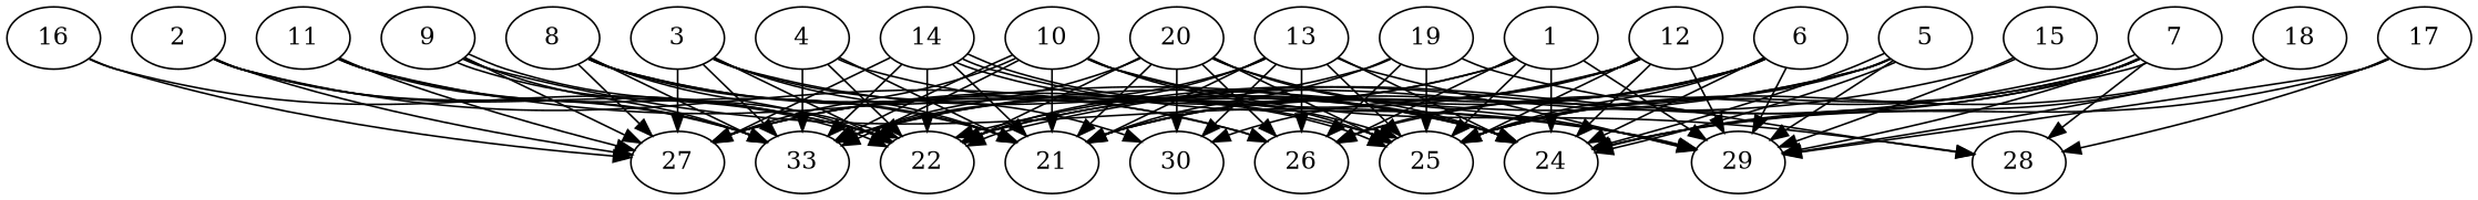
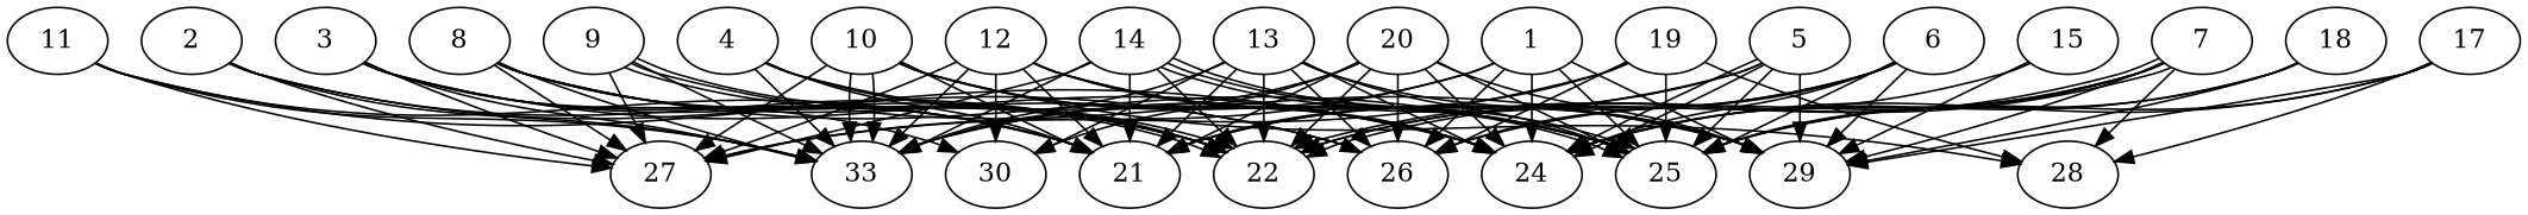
  digraph {
    node [alpha=0.18]
    1 [alpha=0.13 expect_size=38565888]
    n2 [alpha=0.12 expect_size=11624448 label=33]
    24 [alpha=0.06 expect_size=11760640]
    25 [alpha=0.04 expect_size=32920576]
    26 [alpha=0.14 expect_size=9972736]
    27 [alpha=0.09 expect_size=40069120]
    29 [expect_size=17703936]
    2 [alpha=0.03 expect_size=14570496]
    22 [alpha=0.12 expect_size=50956288]
    3 [alpha=0.07 expect_size=5336064]
    21 [alpha=0.12 expect_size=38313984]
    30 [alpha=0.04 expect_size=51120128]
    4 [expect_size=38910976]
    5 [alpha=0.05 expect_size=14641152]
    6 [expect_size=32253952]
    7 [expect_size=16887808]
    28 [alpha=0.17 expect_size=40836096]
    8 [alpha=0.11 expect_size=36856832]
    9 [alpha=0.12 expect_size=35381248]
    10 [expect_size=17497088]
    11 [alpha=0.05 expect_size=32695296]
    12 [alpha=0.03 expect_size=16122880]
    13 [alpha=0.00 expect_size=24253440]
    14 [alpha=0.09 expect_size=39774208]
    15 [alpha=0.10 expect_size=34417664]
-   16 [alpha=0.13 expect_size=46405632]
    17 [alpha=0.00 expect_size=40714240]
    18 [alpha=0.10 expect_size=35763200]
    19 [alpha=0.14 expect_size=14200832]
    20 [alpha=0.16 expect_size=43279360]
    1 -> n2
    1 -> 24
    1 -> 25
    1 -> 26
    1 -> 27
    1 -> 29
    2 -> n2
    2 -> 26
    2 -> 27
    2 -> 22
    3 -> n2
    3 -> 24
    3 -> 27
    3 -> 22
    3 -> 21
    3 -> 30
    4 -> n2
    4 -> 24
    4 -> 22
    4 -> 21
    5 -> n2
    5 -> 24
    5 -> 24
    5 -> 25
    5 -> 29
    5 -> 21
    6 -> 24
    6 -> 25
    6 -> 26
    6 -> 29
    6 -> 22
    6 -> 21
    7 -> 24
    7 -> 25
    7 -> 26
    7 -> 29
    7 -> 22
    7 -> 22
    7 -> 28
    8 -> n2
    8 -> 25
    8 -> 26
    8 -> 27
    8 -> 22
    8 -> 21
    9 -> n2
    9 -> 27
    9 -> 29
    9 -> 22
    9 -> 22
    10 -> n2
    10 -> n2
    10 -> 24
    10 -> 25
    10 -> 27
    10 -> 21
    10 -> 28
    11 -> n2
    11 -> 24
    11 -> 27
    11 -> 21
+   12 -> n2
    12 -> 24
    12 -> 25
    12 -> 27
    12 -> 29
    12 -> 21
    12 -> 30
    13 -> n2
    13 -> 24
    13 -> 25
    13 -> 26
    13 -> 29
    13 -> 22
    13 -> 21
    13 -> 30
    14 -> n2
    14 -> 25
    14 -> 25
    14 -> 27
    14 -> 29
    14 -> 22
    14 -> 21
    15 -> 29
    15 -> 22
-   16 -> 27
-   16 -> 22
    17 -> 24
+   17 -> 25
    17 -> 29
    17 -> 28
    18 -> 24
    18 -> 25
    18 -> 29
    19 -> 25
    19 -> 26
    19 -> 27
    19 -> 21
    19 -> 28
    20 -> n2
    20 -> 24
    20 -> 25
    20 -> 26
    20 -> 29
    20 -> 22
    20 -> 21
    20 -> 30
  }
